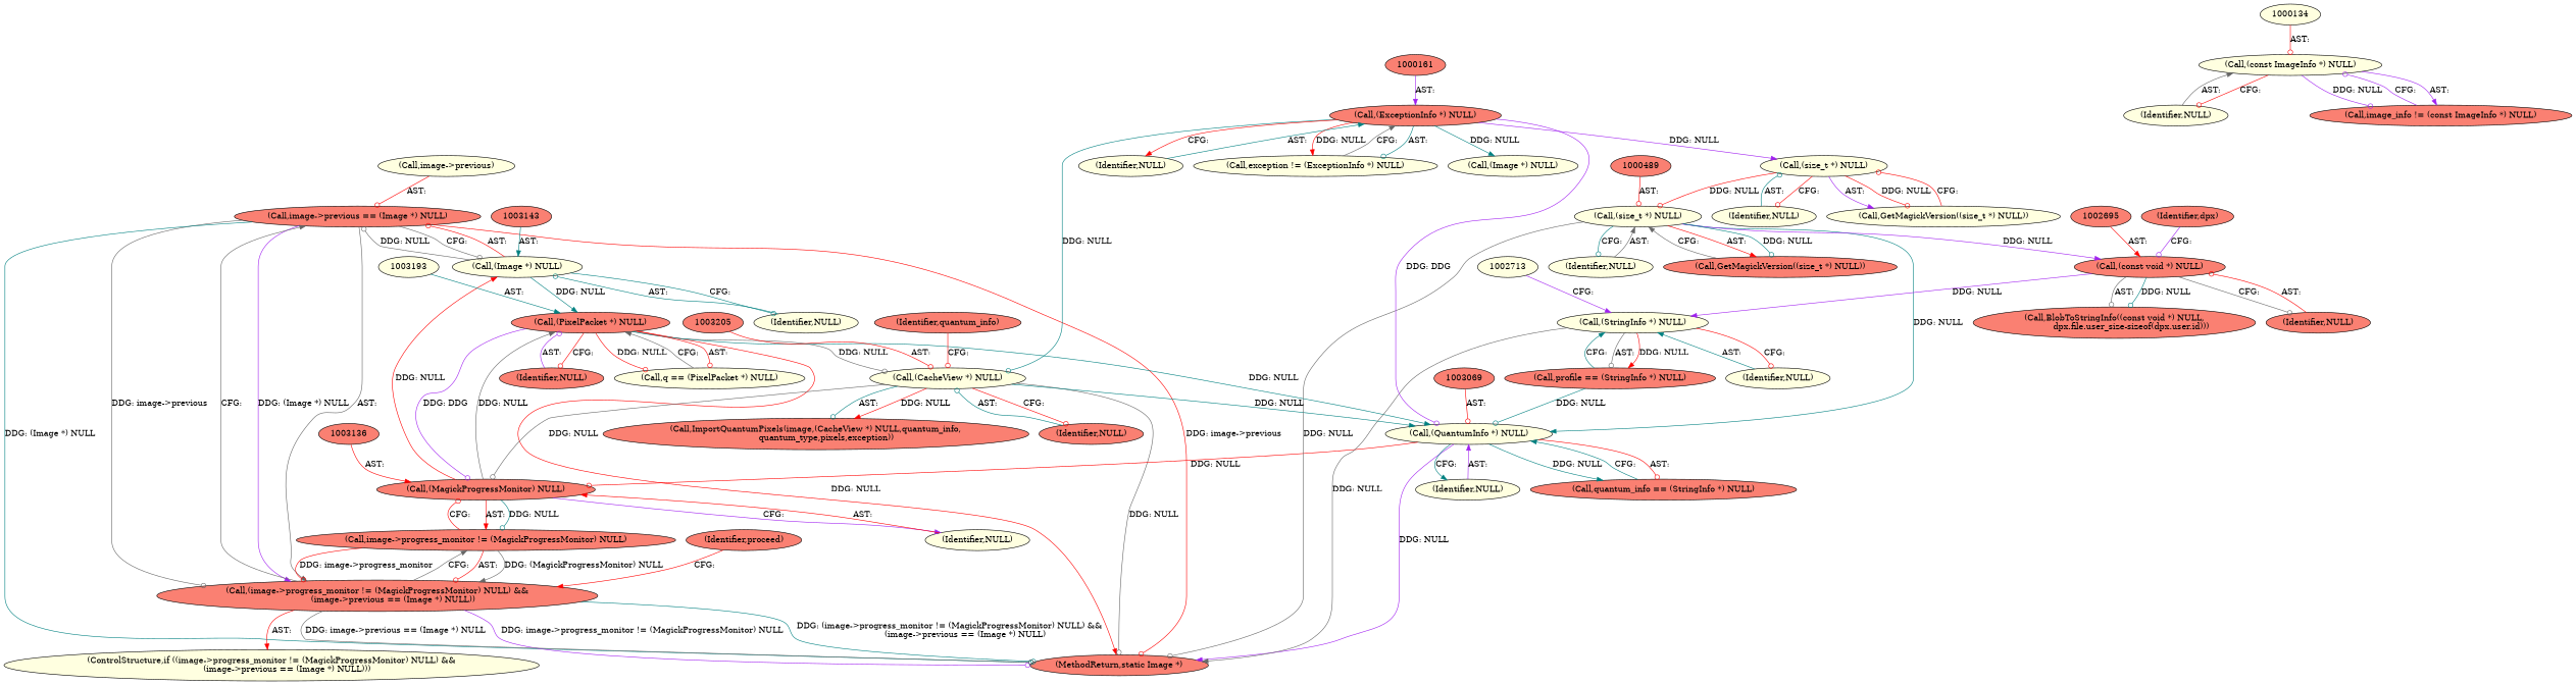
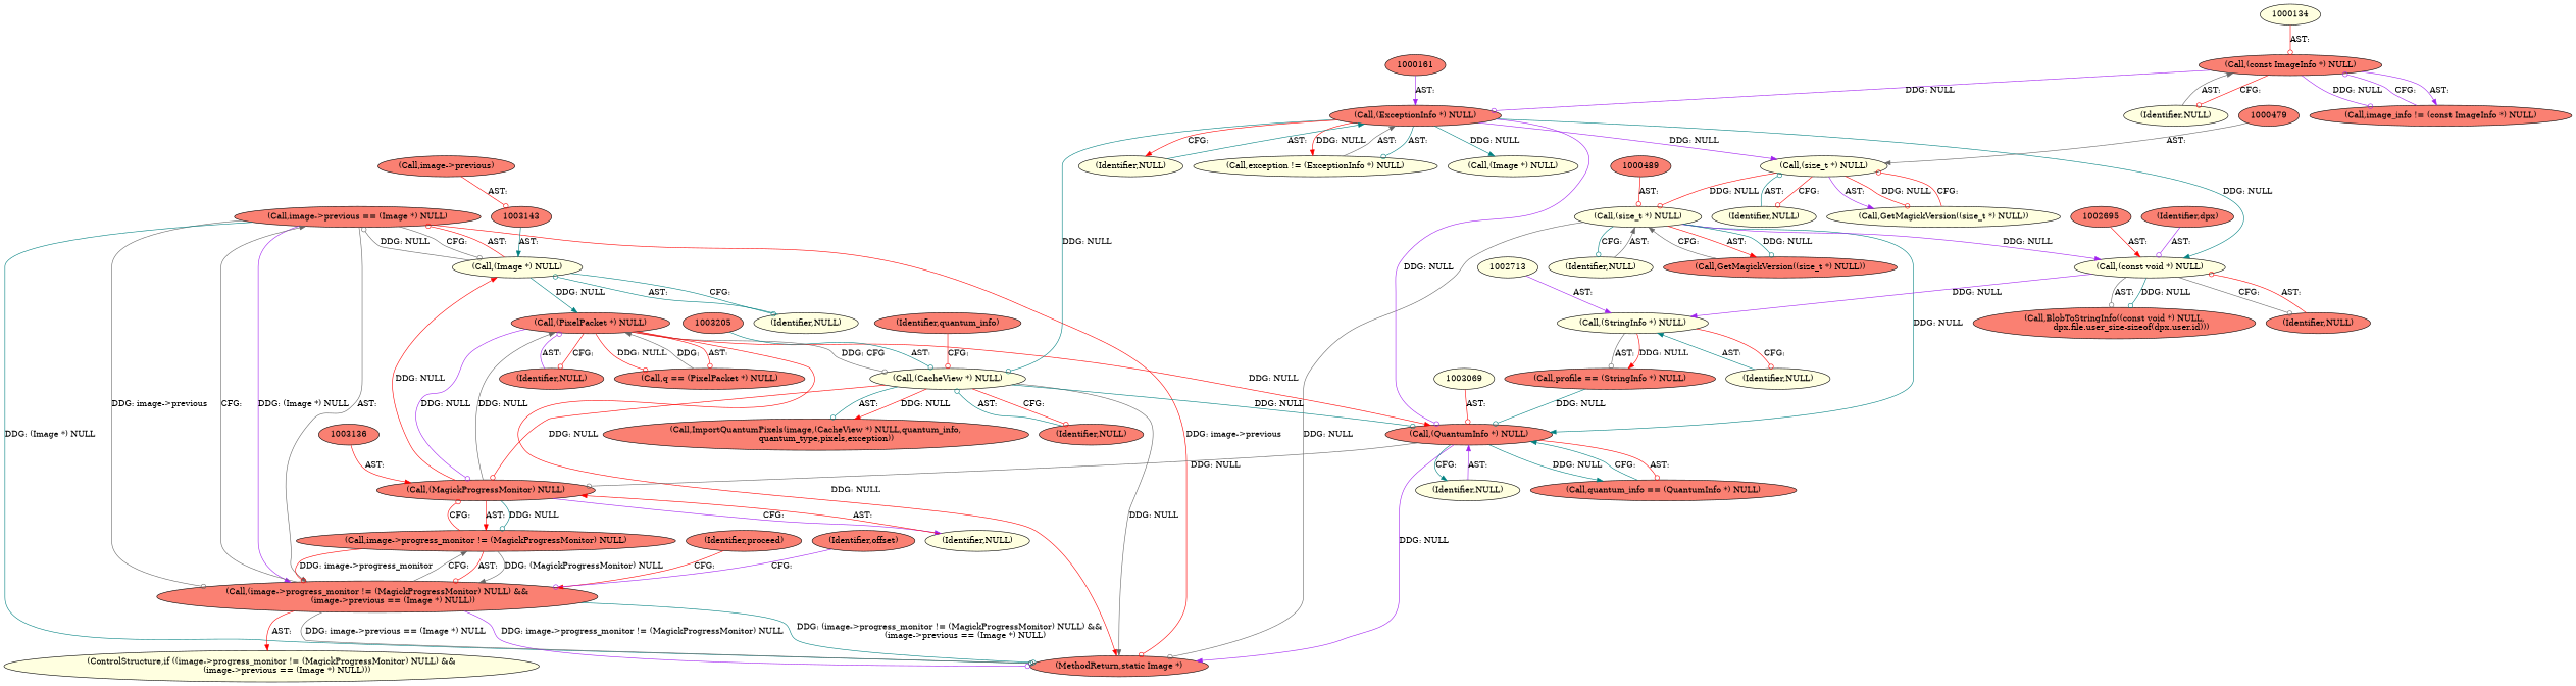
  digraph {
    node [fillcolor=salmon style=filled]
    edge [arrowhead=odot color=red]
    n1 [label="(Call,image->previous == (Image *) NULL)"]
    n2 [fillcolor=lightyellow label="(Call,(Image *) NULL)"]
    n3 [label="(Call,(image->progress_monitor != (MagickProgressMonitor) NULL) &&\n            (image->previous == (Image *) NULL))"]
    n4 [label="(MethodReturn,static Image *)"]
    n5 [label="(Call,(PixelPacket *) NULL)"]
    n6 [fillcolor=lightyellow label="(Identifier,NULL)"]
    n7 [label="(Call,image->progress_monitor != (MagickProgressMonitor) NULL)"]
    n8 [fillcolor=lightyellow label="(ControlStructure,if ((image->progress_monitor != (MagickProgressMonitor) NULL) &&\n            (image->previous == (Image *) NULL)))"]
    n9 [label="(Call,(MagickProgressMonitor) NULL)"]
    n10 [fillcolor=lightyellow label="(Call,(CacheView *) NULL)"]
-   n11 [fillcolor=lightyellow label="(Call,(QuantumInfo *) NULL)"]
-   n12 [fillcolor=lightyellow label="(Call,q == (PixelPacket *) NULL)"]
+   n11 [label="(Call,(QuantumInfo *) NULL)"]
+   n12 [label="(Call,q == (PixelPacket *) NULL)"]
    n13 [label="(Identifier,NULL)"]
    n14 [fillcolor=lightyellow label="(Identifier,NULL)"]
    n15 [label="(Identifier,NULL)"]
    n16 [label="(Call,ImportQuantumPixels(image,(CacheView *) NULL,quantum_info,\n        quantum_type,pixels,exception))"]
-   n17 [label="(Call,quantum_info == (StringInfo *) NULL)"]
+   n17 [label="(Call,quantum_info == (QuantumInfo *) NULL)"]
    n18 [fillcolor=lightyellow label="(Identifier,NULL)"]
    n19 [fillcolor=lightyellow label="(Call,(size_t *) NULL)"]
-   n20 [label="(Call,(const void *) NULL)"]
+   n20 [fillcolor=lightyellow label="(Call,(const void *) NULL)"]
    n21 [fillcolor=lightyellow label="(Identifier,NULL)"]
    n22 [label="(Call,GetMagickVersion((size_t *) NULL))"]
    n23 [fillcolor=lightyellow label="(Call,(StringInfo *) NULL)"]
    n24 [label="(Identifier,NULL)"]
    n25 [label="(Call,BlobToStringInfo((const void *) NULL,\n             dpx.file.user_size-sizeof(dpx.user.id)))"]
    n26 [fillcolor=lightyellow label="(Call,(size_t *) NULL)"]
    n27 [fillcolor=lightyellow label="(Identifier,NULL)"]
    n28 [fillcolor=lightyellow label="(Call,GetMagickVersion((size_t *) NULL))"]
    n29 [label="(Call,(ExceptionInfo *) NULL)"]
    n30 [fillcolor=lightyellow label="(Identifier,NULL)"]
    n31 [fillcolor=lightyellow label="(Call,exception != (ExceptionInfo *) NULL)"]
    n32 [fillcolor=lightyellow label="(Call,(Image *) NULL)"]
-   n33 [fillcolor=lightyellow label="(Call,(const ImageInfo *) NULL)"]
+   n33 [label="(Call,(const ImageInfo *) NULL)"]
    n34 [fillcolor=lightyellow label="(Identifier,NULL)"]
    n35 [label="(Call,image_info != (const ImageInfo *) NULL)"]
    n36 [label="(Call,profile == (StringInfo *) NULL)"]
    n37 [fillcolor=lightyellow label="(Identifier,NULL)"]
    n38 [label="(Identifier,dpx)"]
    n39 [label="(Identifier,proceed)"]
-   n41 [fillcolor=lightyellow label="(Call,image->previous)"]
+   n40 [label="(Identifier,offset)"]
+   n41 [label="(Call,image->previous)"]
    n42 [label="(Identifier,quantum_info)"]
    1003143
    1003136
    1003205
-   1003193 [fillcolor=lightyellow]
-   1003069
+   1003069 [fillcolor=lightyellow]
    1000489
+   1000479
    1000161
    1000134 [fillcolor=lightyellow]
    1002713 [fillcolor=lightyellow]
    1002695
    n1 -> n2 [color=gray40 label="CFG: "]
    n1 -> n3 [arrowhead=normal color=gray40 label="AST: "]
    n1 -> n3 [color=gray40 label="DDG: image->previous"]
    n1 -> n3 [arrowhead=normal color=purple label="DDG: (Image *) NULL"]
    n1 -> n4 [label="DDG: image->previous"]
    n1 -> n4 [color=teal label="DDG: (Image *) NULL"]
    n2 -> n1 [label="AST: "]
    n2 -> n1 [color=gray40 label="DDG: NULL"]
    n2 -> n5 [arrowhead=normal color=teal label="DDG: NULL"]
    n2 -> n6 [color=teal label="CFG: "]
    n3 -> n1 [arrowhead=normal color=gray40 label="CFG: "]
    n3 -> n4 [color=purple label="DDG: image->progress_monitor != (MagickProgressMonitor) NULL"]
    n3 -> n4 [color=teal label="DDG: (image->progress_monitor != (MagickProgressMonitor) NULL) &&\n            (image->previous == (Image *) NULL)"]
    n3 -> n4 [color=gray40 label="DDG: image->previous == (Image *) NULL"]
    n3 -> n7 [arrowhead=normal color=gray40 label="CFG: "]
    n3 -> n8 [arrowhead=normal label="AST: "]
    n5 -> n4 [arrowhead=normal label="DDG: NULL"]
-   n5 -> n9 [color=purple label="DDG: DDG"]
-   n5 -> n10 [color=gray40 label="DDG: NULL"]
-   n5 -> n11 [arrowhead=normal color=teal label="DDG: NULL"]
+   n5 -> n9 [color=purple label="DDG: NULL"]
+   n5 -> n10 [color=gray40 label="DDG: CFG"]
+   n5 -> n11 [arrowhead=normal label="DDG: NULL"]
    n5 -> n12 [label="AST: "]
    n5 -> n12 [label="DDG: NULL"]
    n5 -> n13 [label="CFG: "]
    n6 -> n2 [color=teal label="AST: "]
    n7 -> n3 [label="AST: "]
    n7 -> n3 [label="DDG: image->progress_monitor"]
    n7 -> n3 [arrowhead=normal color=gray40 label="DDG: (MagickProgressMonitor) NULL"]
    n7 -> n9 [label="CFG: "]
    n9 -> n2 [arrowhead=normal label="DDG: NULL"]
    n9 -> n5 [arrowhead=normal color=gray40 label="DDG: NULL"]
    n9 -> n7 [arrowhead=normal label="AST: "]
    n9 -> n7 [color=teal label="DDG: NULL"]
    n9 -> n14 [arrowhead=normal color=purple label="CFG: "]
-   n10 -> n4 [color=gray40 label="DDG: NULL"]
-   n10 -> n9 [color=gray40 label="DDG: NULL"]
-   n10 -> n11 [arrowhead=normal color=teal label="DDG: NULL"]
+   n10 -> n4 [arrowhead=normal color=gray40 label="DDG: NULL"]
+   n10 -> n9 [label="DDG: NULL"]
+   n10 -> n11 [color=teal label="DDG: NULL"]
    n10 -> n15 [label="CFG: "]
    n10 -> n16 [color=teal label="AST: "]
    n10 -> n16 [arrowhead=normal label="DDG: NULL"]
    n11 -> n4 [arrowhead=normal color=purple label="DDG: NULL"]
-   n11 -> n9 [label="DDG: NULL"]
+   n11 -> n9 [color=gray40 label="DDG: NULL"]
    n11 -> n17 [label="AST: "]
    n11 -> n17 [arrowhead=normal color=teal label="DDG: NULL"]
    n11 -> n18 [arrowhead=normal color=teal label="CFG: "]
-   n12 -> n5 [arrowhead=normal color=gray40 label="CFG: "]
+   n12 -> n5 [arrowhead=normal color=gray40 label="DDG: "]
    n13 -> n5 [color=purple label="AST: "]
    n14 -> n9 [arrowhead=normal label="AST: "]
    n15 -> n10 [color=teal label="AST: "]
    n17 -> n11 [arrowhead=normal color=teal label="CFG: "]
    n18 -> n11 [arrowhead=normal color=purple label="AST: "]
    n19 -> n4 [color=gray40 label="DDG: NULL"]
    n19 -> n11 [arrowhead=normal color=teal label="DDG: NULL"]
    n19 -> n20 [arrowhead=normal color=purple label="DDG: NULL"]
    n19 -> n21 [color=teal label="CFG: "]
    n19 -> n22 [arrowhead=normal label="AST: "]
    n19 -> n22 [color=teal label="DDG: NULL"]
    n20 -> n23 [arrowhead=normal color=purple label="DDG: NULL"]
    n20 -> n24 [color=gray40 label="CFG: "]
    n20 -> n25 [color=gray40 label="AST: "]
    n20 -> n25 [color=teal label="DDG: NULL"]
    n21 -> n19 [arrowhead=normal color=gray40 label="AST: "]
    n22 -> n19 [arrowhead=normal color=gray40 label="CFG: "]
-   n23 -> n4 [arrowhead=normal color=gray40 label="DDG: NULL"]
    n23 -> n36 [color=gray40 label="AST: "]
    n23 -> n36 [arrowhead=normal label="DDG: NULL"]
    n23 -> n37 [label="CFG: "]
    n24 -> n20 [label="AST: "]
    n26 -> n19 [label="DDG: NULL"]
    n26 -> n27 [label="CFG: "]
    n26 -> n28 [arrowhead=normal color=purple label="AST: "]
    n26 -> n28 [label="DDG: NULL"]
    n27 -> n26 [color=teal label="AST: "]
    n28 -> n26 [label="CFG: "]
    n29 -> n10 [color=teal label="DDG: NULL"]
-   n29 -> n11 [color=purple label="DDG: DDG"]
+   n29 -> n11 [color=purple label="DDG: NULL"]
+   n29 -> n20 [arrowhead=normal color=teal label="DDG: NULL"]
    n29 -> n26 [arrowhead=normal color=purple label="DDG: NULL"]
    n29 -> n30 [arrowhead=normal label="CFG: "]
    n29 -> n31 [color=teal label="AST: "]
    n29 -> n31 [arrowhead=normal label="DDG: NULL"]
    n29 -> n32 [arrowhead=normal color=teal label="DDG: NULL"]
    n30 -> n29 [arrowhead=normal color=teal label="AST: "]
-   n31 -> n29 [arrowhead=normal color=gray40 label="CFG: "]
+   n31 -> n29 [arrowhead=normal color=gray40 label="AST: "]
+   n33 -> n29 [color=purple label="DDG: NULL"]
    n33 -> n34 [label="CFG: "]
    n33 -> n35 [arrowhead=normal color=purple label="AST: "]
    n33 -> n35 [color=purple label="DDG: NULL"]
    n34 -> n33 [arrowhead=normal color=gray40 label="AST: "]
    n35 -> n33 [color=purple label="CFG: "]
    n36 -> n11 [color=teal label="DDG: NULL"]
-   n36 -> n23 [arrowhead=normal color=teal label="CFG: "]
    n37 -> n23 [arrowhead=normal color=teal label="AST: "]
-   n38 -> n20 [color=purple label="CFG: "]
+   n38 -> n20 [color=purple label="AST: "]
    n39 -> n3 [arrowhead=normal label="CFG: "]
-   n41 -> n1 [label="AST: "]
+   n40 -> n3 [color=purple label="CFG: "]
+   n41 -> 1003143 [label="AST: "]
    n42 -> n10 [label="CFG: "]
    1003143 -> n2 [arrowhead=normal color=teal label="AST: "]
    1003136 -> n9 [arrowhead=normal label="AST: "]
-   1003205 -> n10 [label="AST: "]
-   1003193 -> n5 [arrowhead=normal color=teal label="AST: "]
+   1003205 -> n10 [color=teal label="AST: "]
    1003069 -> n11 [label="AST: "]
    1000489 -> n19 [label="AST: "]
+   1000479 -> n26 [arrowhead=normal color=gray40 label="AST: "]
    1000161 -> n29 [arrowhead=normal color=purple label="AST: "]
    1000134 -> n33 [label="AST: "]
-   1002713 -> n23 [arrowhead=normal color=purple label="CFG: "]
+   1002713 -> n23 [arrowhead=normal color=purple label="AST: "]
    1002695 -> n20 [arrowhead=normal label="AST: "]
  }
